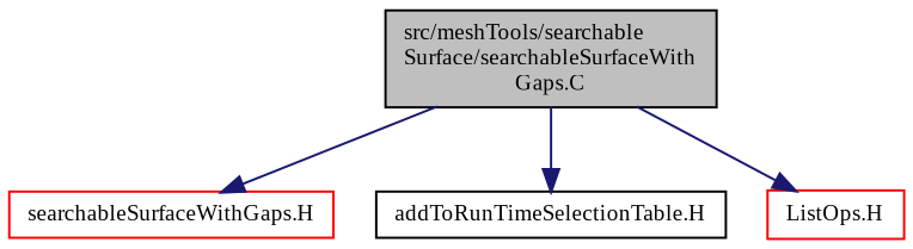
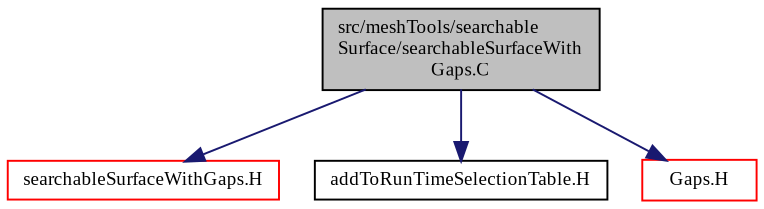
  digraph {
    fontname="Liberation Serif"
    node [color=black fontname="Liberation Serif" fontsize=10 shape=record]
    edge [color=midnightblue fontname="Liberation Serif" fontsize=10 labelfontname=Helvetica labelfontsize=10 style=solid]
    n1 [fillcolor=grey75 fontcolor=black height=0.2 label="src/meshTools/searchable\lSurface/searchableSurfaceWith\lGaps.C" style=filled width=0.4]
    n2 [color=red height=0.2 label="searchableSurfaceWithGaps.H" width=0.4]
    n3 [height=0.2 label="addToRunTimeSelectionTable.H" width=0.4]
-   n4 [color=red height=0.2 label="ListOps.H" width=0.4]
+   n4 [color=red height=0.2 label="Gaps.H" width=0.4]
    n1 -> n2
    n1 -> n3
    n1 -> n4
  }
